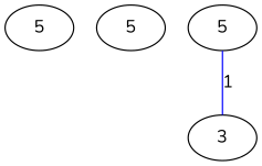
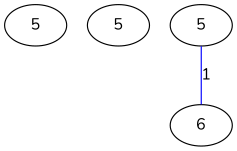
  graph {
    fontname=Nunito
    node [fontname=Nunito]
    n1 [label=5]
    n2 [label=5]
    n3 [label=5]
-   n4 [label=3]
+   n4 [label=6]
    n3 -- n4 [color=blue label=1 fontname=Nunito]
  }
